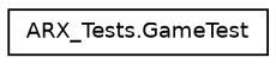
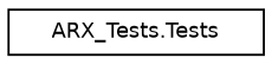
  digraph {
    rankdir=LR
-   n1 [color=black fillcolor=white fontname=Helvetica fontsize=10 height=0.2 label="ARX_Tests.GameTest" shape=record style=filled width=0.4]
+   n1 [color=black fillcolor=white fontname=Helvetica fontsize=10 height=0.2 label="ARX_Tests.Tests" shape=record style=filled width=0.4]
  }
